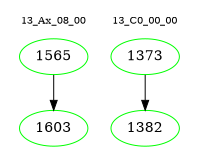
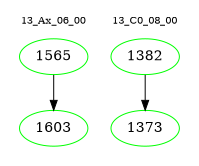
  digraph {
    node [color=green]
    edge [color=black]
    n1 [label=1565]
    n2 [label=1603]
    n3 [label=1373]
    n4 [label=1382]
    subgraph cluster_1 {
      color=white
      fontsize=10
-     label="13_Ax_08_00"
+     label="13_Ax_06_00"
      n1
      n2
    }
    subgraph cluster_2 {
      color=white
      fontsize=10
-     label="13_C0_00_00"
+     label="13_C0_08_00"
      n3
      n4
    }
    n1 -> n2
-   n3 -> n4
+   n4 -> n3
  }
